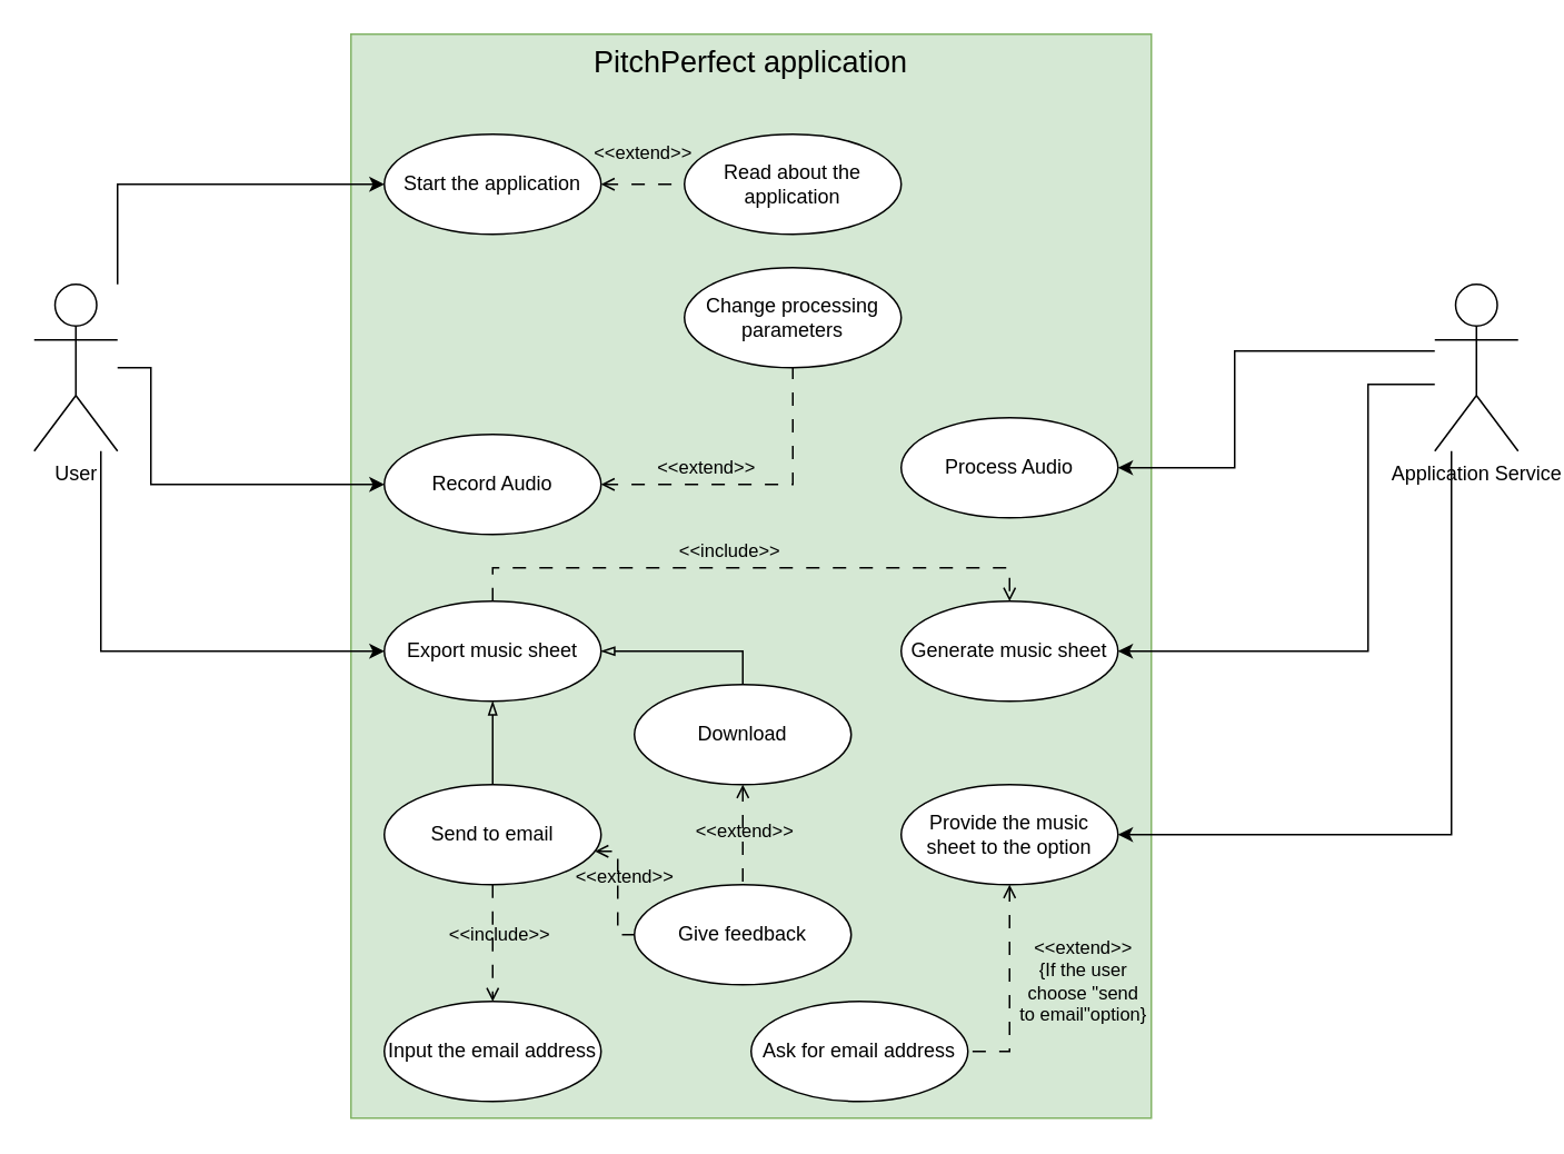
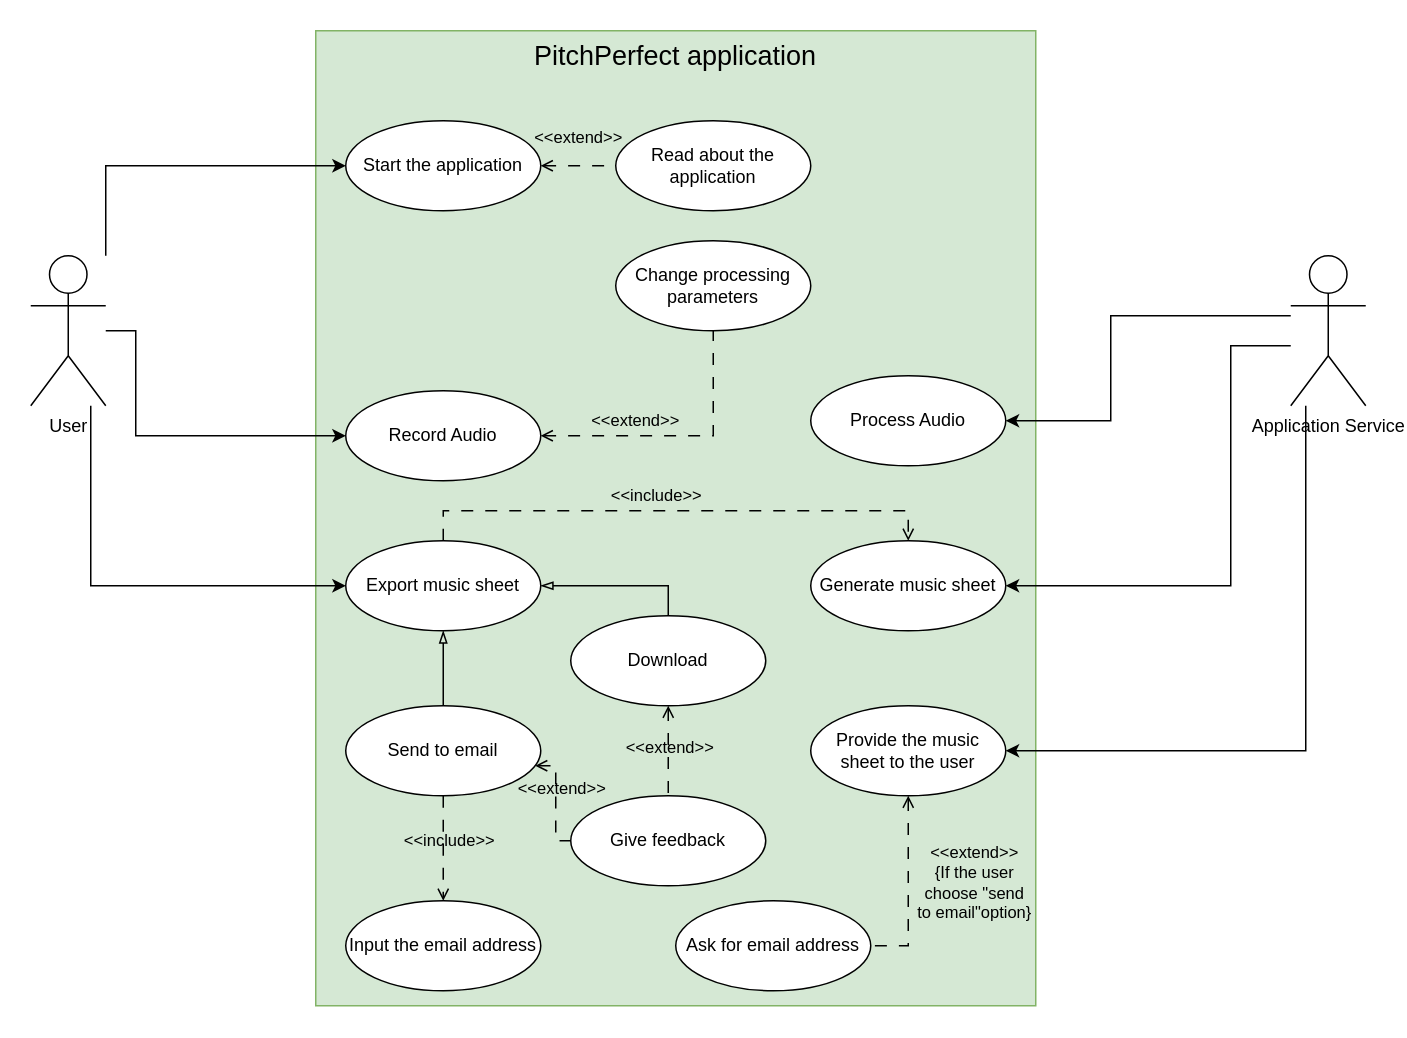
  <mxCell id="0" />
  <mxCell id="1" parent="0" />
  <mxCell id="2" value="User" style="shape=umlActor;verticalLabelPosition=bottom;verticalAlign=top;html=1;outlineConnect=0;movable=1;resizable=1;rotatable=1;deletable=1;editable=1;locked=0;connectable=1;" parent="1" vertex="1"><mxGeometry x="20" y="170" width="50" height="100" as="geometry" /></mxCell>
  <mxCell id="3" value="&lt;font style=&quot;font-size: 18px;&quot;&gt;PitchPerfect application&lt;/font&gt;" style="rounded=0;whiteSpace=wrap;html=1;align=center;verticalAlign=top;fillColor=#d5e8d4;strokeColor=#82b366;fontSize=18;" parent="1" vertex="1"><mxGeometry x="210" y="20" width="480" height="650" as="geometry" /></mxCell>
  <mxCell id="4" style="edgeStyle=orthogonalEdgeStyle;rounded=0;orthogonalLoop=1;jettySize=auto;html=1;entryX=0.5;entryY=1;entryDx=0;entryDy=0;dashed=1;dashPattern=8 8;startArrow=open;startFill=0;endArrow=none;endFill=0;exitX=1;exitY=0.5;exitDx=0;exitDy=0;" parent="1" source="5" edge="1"><mxGeometry relative="1" as="geometry"><Array as="points"><mxPoint x="475" y="290" /></Array><mxPoint x="356.242" y="290.053" as="sourcePoint" /><mxPoint x="475" y="210" as="targetPoint" /></mxGeometry></mxCell>
  <mxCell id="5" value="Record Audio" style="ellipse;whiteSpace=wrap;html=1;" parent="1" vertex="1"><mxGeometry x="230" y="260" width="130" height="60" as="geometry" /></mxCell>
  <mxCell id="6" style="edgeStyle=orthogonalEdgeStyle;rounded=0;orthogonalLoop=1;jettySize=auto;html=1;exitX=1;exitY=0.5;exitDx=0;exitDy=0;entryX=0.5;entryY=0;entryDx=0;entryDy=0;startArrow=blockThin;startFill=0;endArrow=none;endFill=0;targetPerimeterSpacing=0;" parent="1" source="9" target="11" edge="1"><mxGeometry relative="1" as="geometry"><Array as="points"><mxPoint x="445" y="390" /></Array></mxGeometry></mxCell>
  <mxCell id="7" style="edgeStyle=orthogonalEdgeStyle;rounded=0;orthogonalLoop=1;jettySize=auto;html=1;entryX=0.5;entryY=0;entryDx=0;entryDy=0;startArrow=blockThin;startFill=0;endArrow=none;endFill=0;" parent="1" source="9" target="15" edge="1"><mxGeometry relative="1" as="geometry" /></mxCell>
  <mxCell id="8" style="edgeStyle=orthogonalEdgeStyle;rounded=0;orthogonalLoop=1;jettySize=auto;html=1;entryX=0.5;entryY=0;entryDx=0;entryDy=0;endArrow=open;endFill=0;dashed=1;dashPattern=8 8;" edge="1" parent="1" source="9" target="24"><mxGeometry relative="1" as="geometry"><Array as="points"><mxPoint x="295" y="340" /><mxPoint x="605" y="340" /></Array></mxGeometry></mxCell>
  <mxCell id="9" value="Export music sheet" style="ellipse;whiteSpace=wrap;html=1;" parent="1" vertex="1"><mxGeometry x="230" y="360" width="130" height="60" as="geometry" /></mxCell>
  <mxCell id="10" style="edgeStyle=orthogonalEdgeStyle;rounded=0;orthogonalLoop=1;jettySize=auto;html=1;entryX=0.5;entryY=0;entryDx=0;entryDy=0;startArrow=open;startFill=0;endArrow=none;endFill=0;dashed=1;dashPattern=8 8;" edge="1" parent="1" source="11" target="34"><mxGeometry relative="1" as="geometry" /></mxCell>
  <mxCell id="11" value="Download" style="ellipse;whiteSpace=wrap;html=1;" parent="1" vertex="1"><mxGeometry x="380" y="410" width="130" height="60" as="geometry" /></mxCell>
  <mxCell id="12" style="edgeStyle=orthogonalEdgeStyle;rounded=0;orthogonalLoop=1;jettySize=auto;html=1;entryX=0.5;entryY=0;entryDx=0;entryDy=0;endArrow=open;endFill=0;dashed=1;dashPattern=8 8;" parent="1" source="15" target="25" edge="1"><mxGeometry relative="1" as="geometry" /></mxCell>
  <mxCell id="13" value="&amp;lt;&amp;lt;include&amp;gt;&amp;gt;" style="edgeLabel;html=1;align=center;verticalAlign=middle;resizable=0;points=[];labelBackgroundColor=none;" parent="12" vertex="1" connectable="0"><mxGeometry x="0.044" y="-4" relative="1" as="geometry"><mxPoint x="7" y="-8" as="offset" /></mxGeometry></mxCell>
  <mxCell id="14" style="edgeStyle=orthogonalEdgeStyle;rounded=0;orthogonalLoop=1;jettySize=auto;html=1;entryX=0;entryY=0.5;entryDx=0;entryDy=0;dashed=1;dashPattern=8 8;startArrow=open;startFill=0;endArrow=none;endFill=0;" edge="1" parent="1" source="15" target="34"><mxGeometry relative="1" as="geometry"><Array as="points"><mxPoint x="370" y="510" /></Array></mxGeometry></mxCell>
  <mxCell id="15" value="Send to email" style="ellipse;whiteSpace=wrap;html=1;" parent="1" vertex="1"><mxGeometry x="230" y="470" width="130" height="60" as="geometry" /></mxCell>
  <mxCell id="16" value="" style="edgeStyle=orthogonalEdgeStyle;rounded=0;orthogonalLoop=1;jettySize=auto;html=1;" parent="1" source="2" target="5" edge="1"><mxGeometry relative="1" as="geometry"><Array as="points"><mxPoint x="90" y="220" /><mxPoint x="90" y="290" /></Array></mxGeometry></mxCell>
  <mxCell id="17" style="edgeStyle=orthogonalEdgeStyle;rounded=0;orthogonalLoop=1;jettySize=auto;html=1;entryX=0;entryY=0.5;entryDx=0;entryDy=0;" parent="1" source="2" target="9" edge="1"><mxGeometry relative="1" as="geometry"><Array as="points"><mxPoint x="60" y="390" /></Array></mxGeometry></mxCell>
  <mxCell id="18" style="edgeStyle=orthogonalEdgeStyle;rounded=0;orthogonalLoop=1;jettySize=auto;html=1;" parent="1" source="21" target="23" edge="1"><mxGeometry relative="1" as="geometry"><Array as="points"><mxPoint x="740" y="210" /><mxPoint x="740" y="280" /></Array></mxGeometry></mxCell>
  <mxCell id="19" style="edgeStyle=orthogonalEdgeStyle;rounded=0;orthogonalLoop=1;jettySize=auto;html=1;entryX=1;entryY=0.5;entryDx=0;entryDy=0;" parent="1" source="21" target="24" edge="1"><mxGeometry relative="1" as="geometry"><Array as="points"><mxPoint x="820" y="230" /><mxPoint x="820" y="390" /></Array></mxGeometry></mxCell>
  <mxCell id="20" style="edgeStyle=orthogonalEdgeStyle;rounded=0;orthogonalLoop=1;jettySize=auto;html=1;entryX=1;entryY=0.5;entryDx=0;entryDy=0;" parent="1" source="21" target="32" edge="1"><mxGeometry relative="1" as="geometry"><Array as="points"><mxPoint x="870" y="500" /></Array></mxGeometry></mxCell>
  <mxCell id="21" value="Application Service" style="shape=umlActor;verticalLabelPosition=bottom;verticalAlign=top;html=1;outlineConnect=0;movable=1;resizable=1;rotatable=1;deletable=1;editable=1;locked=0;connectable=1;" parent="1" vertex="1"><mxGeometry x="860" y="170" width="50" height="100" as="geometry" /></mxCell>
  <mxCell id="22" value="Change processing parameters" style="ellipse;whiteSpace=wrap;html=1;" parent="1" vertex="1"><mxGeometry x="410" y="160" width="130" height="60" as="geometry" /></mxCell>
  <mxCell id="23" value="Process Audio" style="ellipse;whiteSpace=wrap;html=1;" parent="1" vertex="1"><mxGeometry x="540" y="250" width="130" height="60" as="geometry" /></mxCell>
  <mxCell id="24" value="Generate music sheet" style="ellipse;whiteSpace=wrap;html=1;" parent="1" vertex="1"><mxGeometry x="540" y="360" width="130" height="60" as="geometry" /></mxCell>
  <mxCell id="25" value="Input the email address" style="ellipse;whiteSpace=wrap;html=1;" parent="1" vertex="1"><mxGeometry x="230" y="600" width="130" height="60" as="geometry" /></mxCell>
  <mxCell id="26" style="edgeStyle=orthogonalEdgeStyle;rounded=0;orthogonalLoop=1;jettySize=auto;html=1;entryX=0;entryY=0.5;entryDx=0;entryDy=0;dashed=1;dashPattern=8 8;startArrow=open;startFill=0;endArrow=none;endFill=0;" parent="1" source="27" target="28" edge="1"><mxGeometry relative="1" as="geometry" /></mxCell>
  <mxCell id="27" value="Start the application" style="ellipse;whiteSpace=wrap;html=1;" parent="1" vertex="1"><mxGeometry x="230" y="80" width="130" height="60" as="geometry" /></mxCell>
  <mxCell id="28" value="Read about the application" style="ellipse;whiteSpace=wrap;html=1;" parent="1" vertex="1"><mxGeometry x="410" y="80" width="130" height="60" as="geometry" /></mxCell>
  <mxCell id="29" style="edgeStyle=orthogonalEdgeStyle;rounded=0;orthogonalLoop=1;jettySize=auto;html=1;entryX=0;entryY=0.5;entryDx=0;entryDy=0;" parent="1" source="2" target="27" edge="1"><mxGeometry relative="1" as="geometry"><Array as="points"><mxPoint x="70" y="110" /></Array></mxGeometry></mxCell>
  <mxCell id="30" style="edgeStyle=orthogonalEdgeStyle;rounded=0;orthogonalLoop=1;jettySize=auto;html=1;entryX=1;entryY=0.5;entryDx=0;entryDy=0;startArrow=open;startFill=0;endArrow=none;endFill=0;dashed=1;dashPattern=8 8;" parent="1" source="32" target="33" edge="1"><mxGeometry relative="1" as="geometry" /></mxCell>
  <mxCell id="31" value="&amp;lt;&amp;lt;extend&amp;gt;&amp;gt;&lt;br&gt;{If the user &lt;br&gt;choose &quot;send &lt;br&gt;to email&quot;option}" style="edgeLabel;html=1;align=center;verticalAlign=middle;resizable=0;points=[];labelBackgroundColor=none;" parent="30" vertex="1" connectable="0"><mxGeometry x="0.376" y="-4" relative="1" as="geometry"><mxPoint x="47" y="-29" as="offset" /></mxGeometry></mxCell>
- <mxCell id="32" value="Provide the music sheet to the option" style="ellipse;whiteSpace=wrap;html=1;" parent="1" vertex="1"><mxGeometry x="540" y="470" width="130" height="60" as="geometry" /></mxCell>
+ <mxCell id="32" value="Provide the music sheet to the user" style="ellipse;whiteSpace=wrap;html=1;" parent="1" vertex="1"><mxGeometry x="540" y="470" width="130" height="60" as="geometry" /></mxCell>
  <mxCell id="33" value="Ask for email address" style="ellipse;whiteSpace=wrap;html=1;" parent="1" vertex="1"><mxGeometry x="450" y="600" width="130" height="60" as="geometry" /></mxCell>
  <mxCell id="34" value="Give feedback" style="ellipse;whiteSpace=wrap;html=1;" parent="1" vertex="1"><mxGeometry x="380" y="530" width="130" height="60" as="geometry" /></mxCell>
  <mxCell id="35" value="&amp;lt;&amp;lt;extend&amp;gt;&amp;gt;" style="edgeLabel;html=1;align=center;verticalAlign=middle;resizable=0;points=[];labelBackgroundColor=none;" parent="1" vertex="1" connectable="0"><mxGeometry x="384" y="90.996" as="geometry" /></mxCell>
  <mxCell id="36" value="&amp;lt;&amp;lt;extend&amp;gt;&amp;gt;" style="edgeLabel;html=1;align=center;verticalAlign=middle;resizable=0;points=[];labelBackgroundColor=none;" parent="1" vertex="1" connectable="0"><mxGeometry x="419" y="289.996" as="geometry"><mxPoint x="3" y="-10" as="offset" /></mxGeometry></mxCell>
  <mxCell id="37" value="&amp;lt;&amp;lt;include&amp;gt;&amp;gt;" style="edgeLabel;html=1;align=center;verticalAlign=middle;resizable=0;points=[];labelBackgroundColor=none;" vertex="1" connectable="0" parent="1"><mxGeometry x="329" y="524" as="geometry"><mxPoint x="107" y="-195" as="offset" /></mxGeometry></mxCell>
  <mxCell id="38" value="&amp;lt;&amp;lt;extend&amp;gt;&amp;gt;" style="edgeLabel;html=1;align=center;verticalAlign=middle;resizable=0;points=[];labelBackgroundColor=none;" vertex="1" connectable="0" parent="1"><mxGeometry x="391" y="520.996" as="geometry"><mxPoint x="-18" y="4" as="offset" /></mxGeometry></mxCell>
  <mxCell id="39" value="&amp;lt;&amp;lt;extend&amp;gt;&amp;gt;" style="edgeLabel;html=1;align=center;verticalAlign=middle;resizable=0;points=[];labelBackgroundColor=none;" vertex="1" connectable="0" parent="1"><mxGeometry x="437" y="504.996" as="geometry"><mxPoint x="8" y="-7" as="offset" /></mxGeometry></mxCell>
